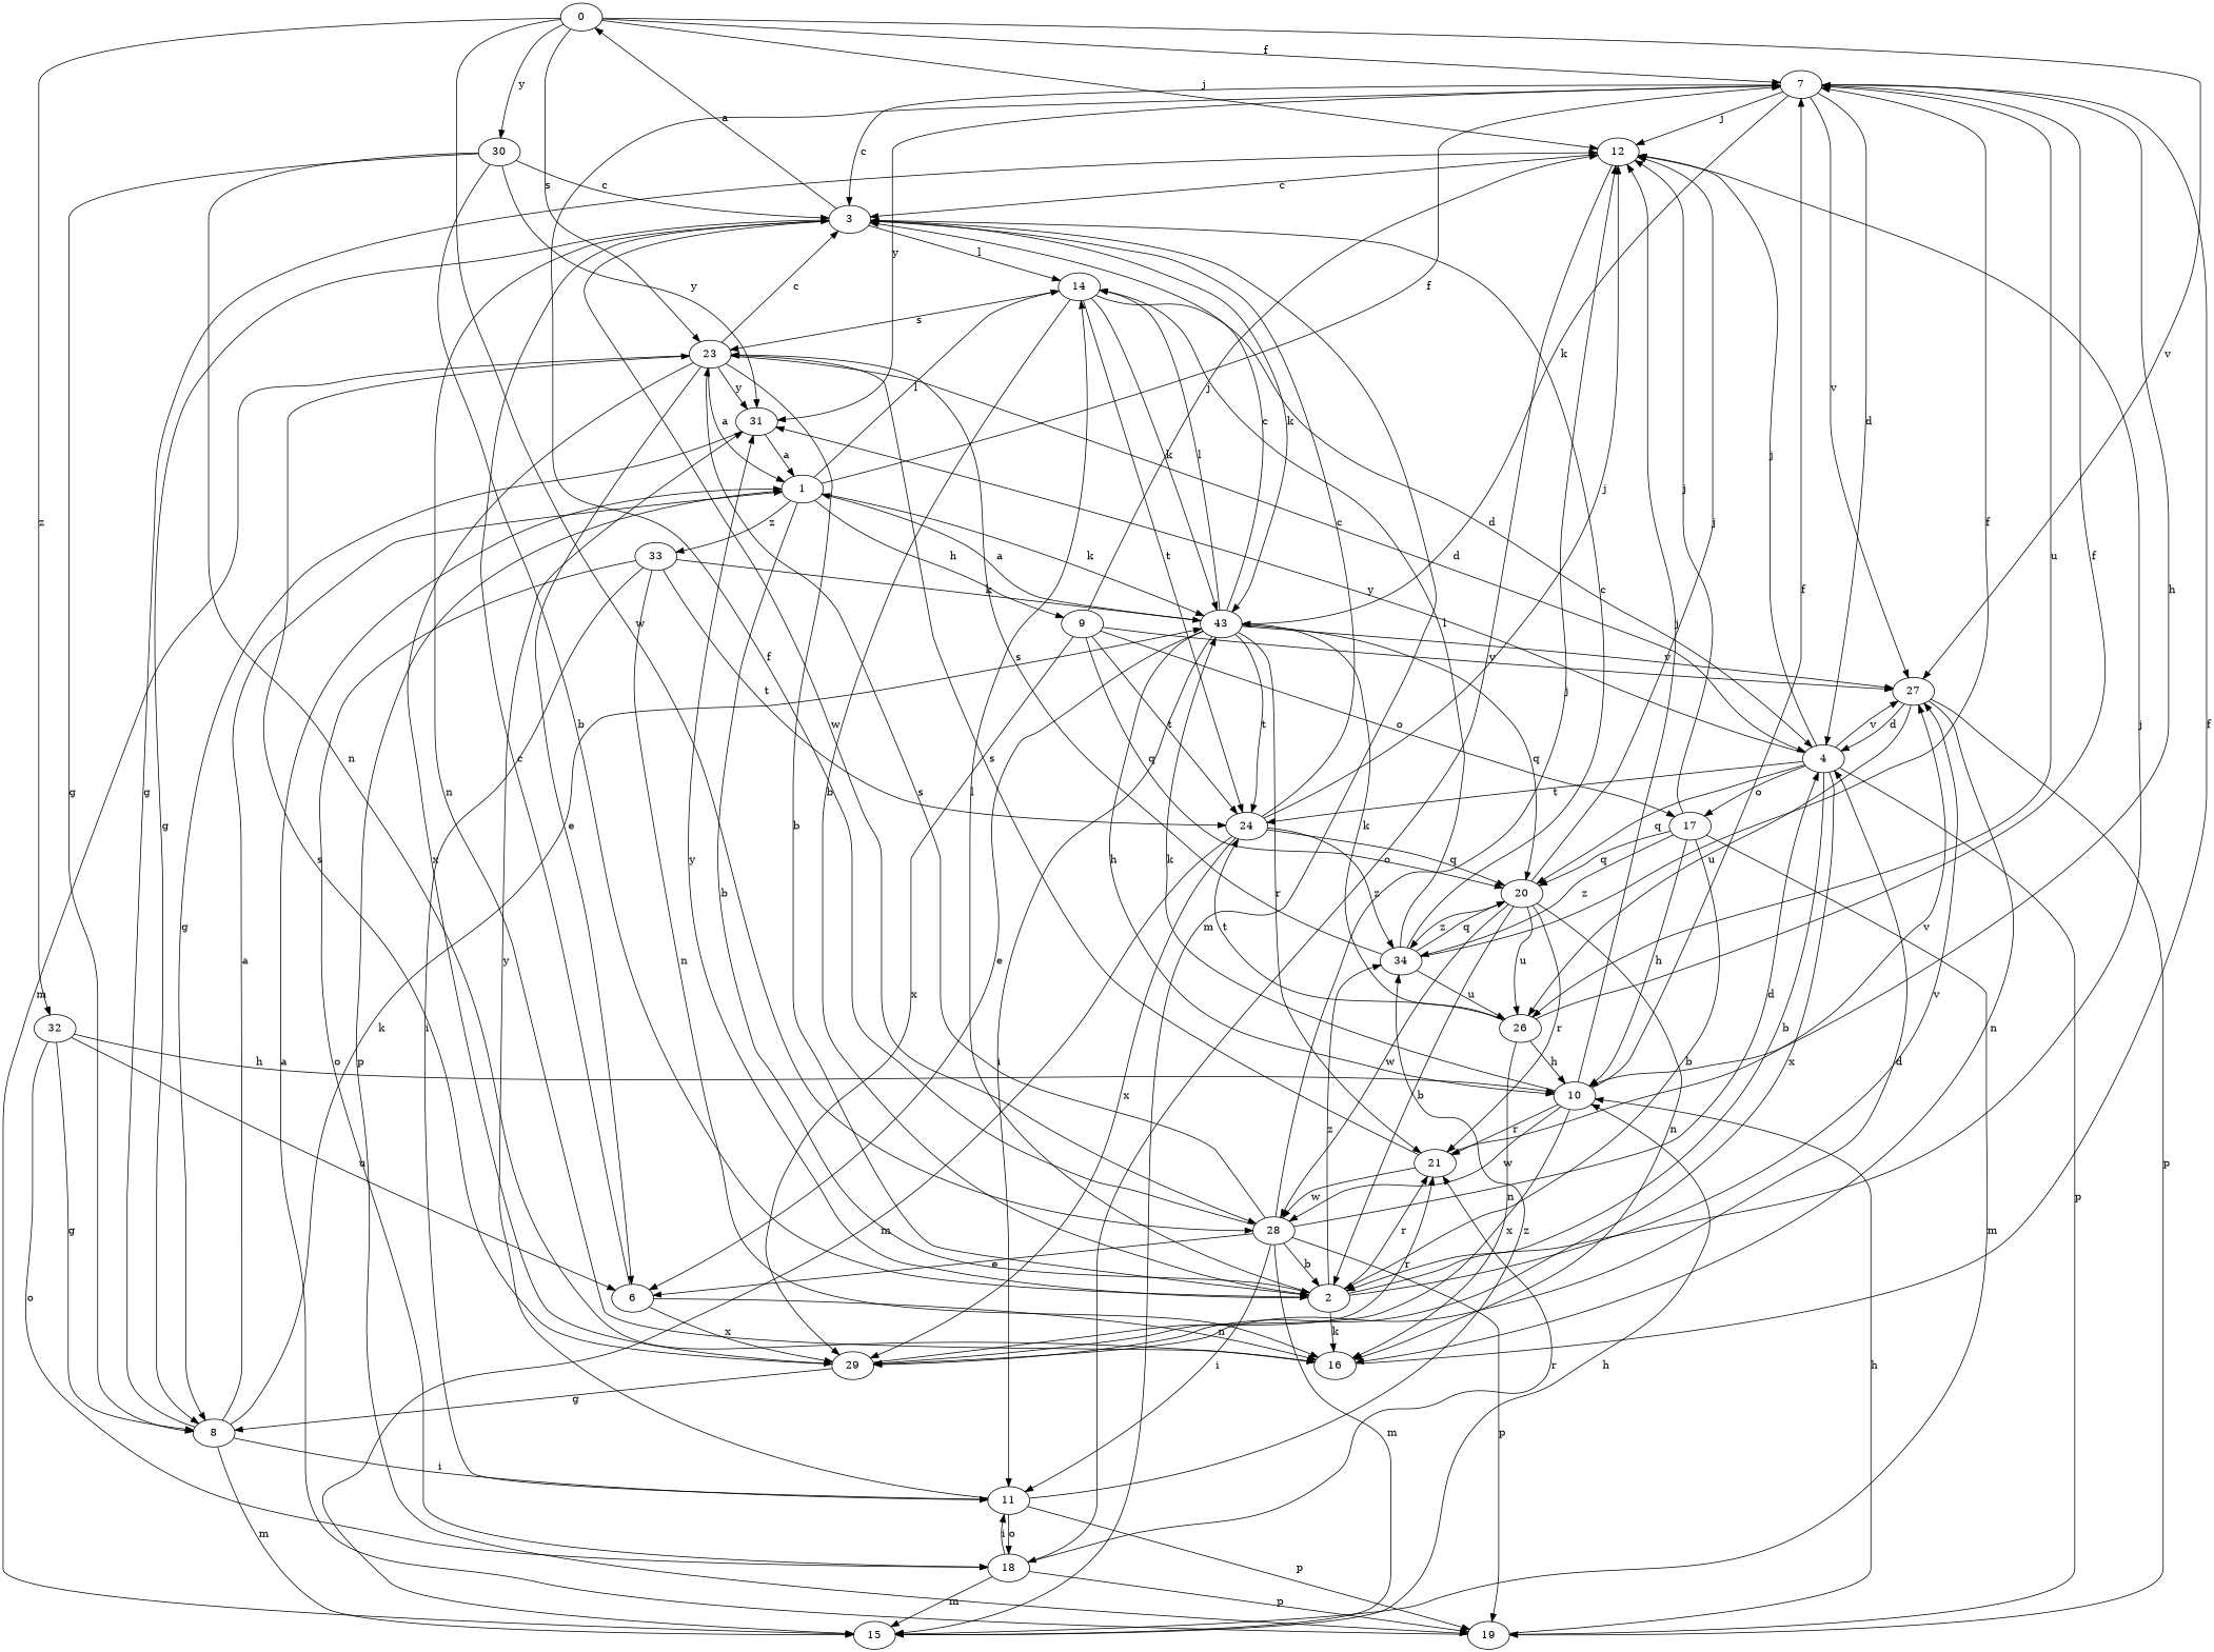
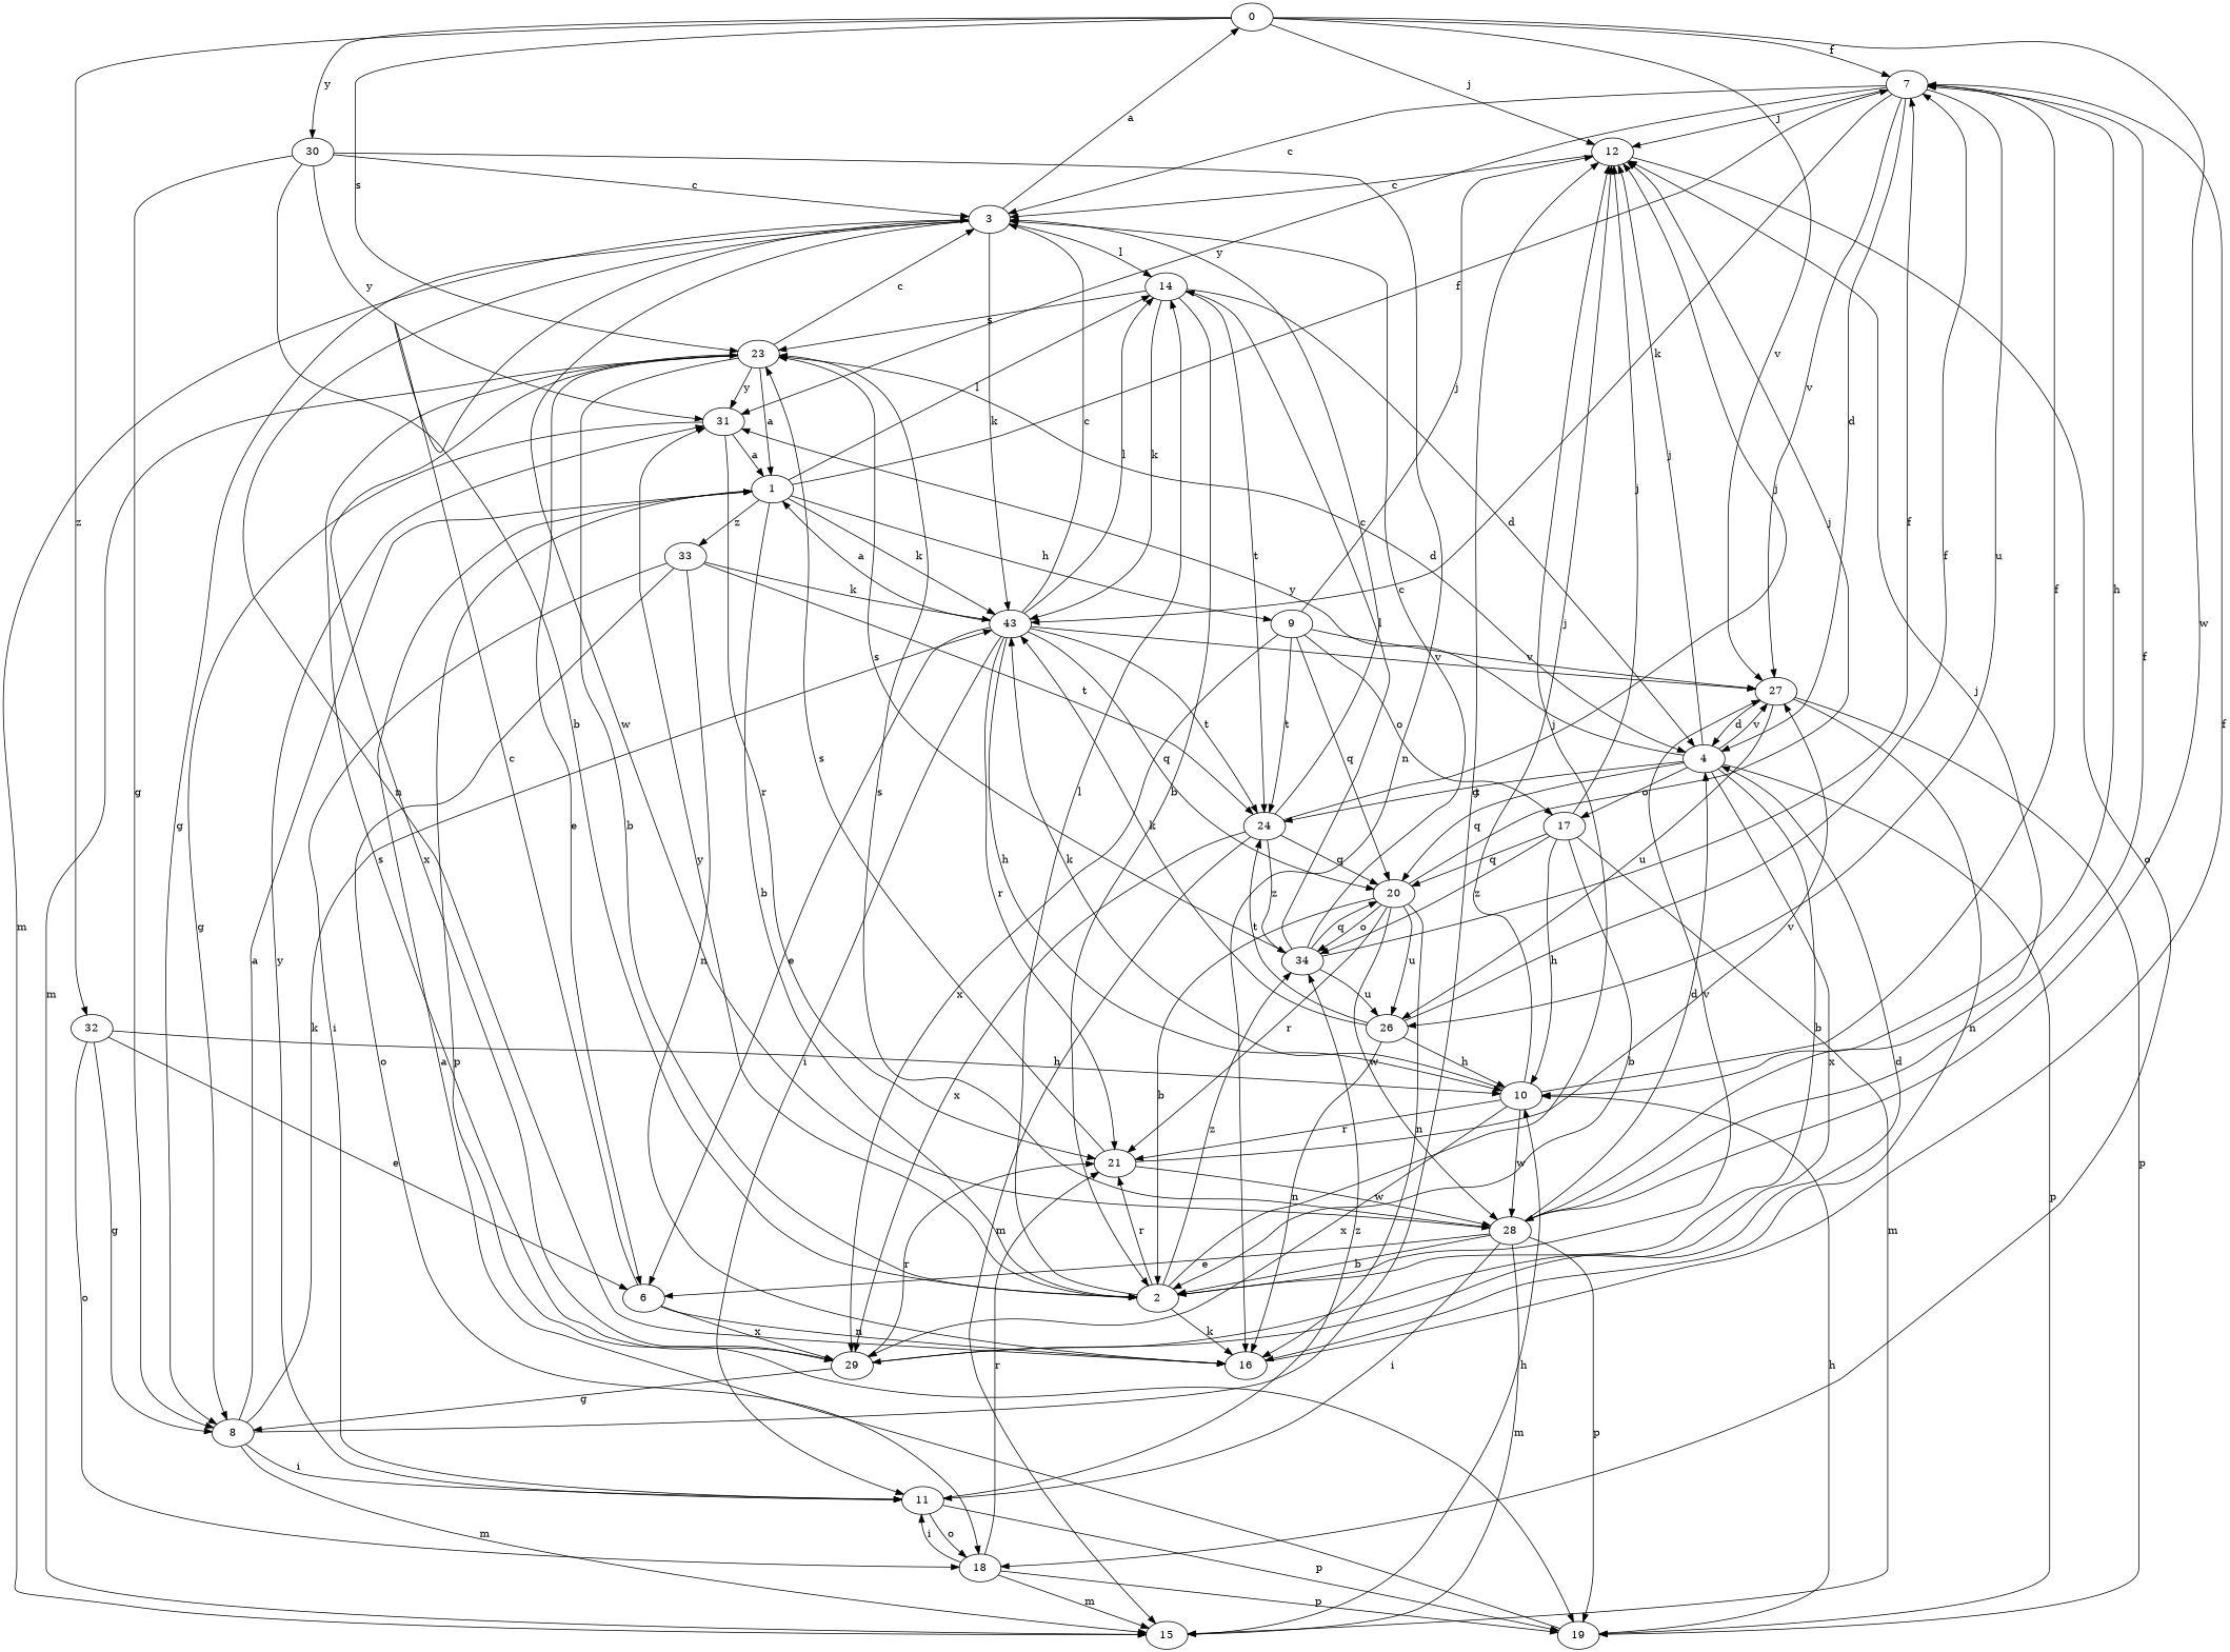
  strict digraph {
    0
    7
    12
    23
    27
    28
    30
    32
    n9 [label=43]
    31
    3
    4
    10
    26
    18
    1
    2
    15
    29
    6
    19
    16
    11
    8
    9
    14
    33
    21
    34
    17
    20
    24
    0 -> 7 [label=f]
    0 -> 12 [label=j]
    0 -> 23 [label=s]
    0 -> 27 [label=v]
    0 -> 28 [label=w]
    0 -> 30 [label=y]
    0 -> 32 [label=z]
    7 -> 12 [label=j]
    7 -> 27 [label=v]
    7 -> n9 [label=k]
    7 -> 31 [label=y]
    7 -> 3 [label=c]
    7 -> 4 [label=d]
    7 -> 10 [label=h]
    7 -> 26 [label=u]
    12 -> 3 [label=c]
    12 -> 18 [label=o]
    23 -> 31 [label=y]
    23 -> 3 [label=c]
    23 -> 4 [label=d]
    23 -> 1 [label=a]
    23 -> 2 [label=b]
    23 -> 15 [label=m]
    23 -> 29 [label=x]
    23 -> 6 [label=e]
    27 -> 4 [label=d]
    27 -> 26 [label=u]
    27 -> 19 [label=p]
    27 -> 16 [label=n]
    28 -> 7 [label=f]
    28 -> 12 [label=j]
    28 -> 23 [label=s]
    28 -> 4 [label=d]
    28 -> 2 [label=b]
    28 -> 15 [label=m]
    28 -> 6 [label=e]
    28 -> 19 [label=p]
    28 -> 11 [label=i]
    30 -> 31 [label=y]
    30 -> 3 [label=c]
    30 -> 2 [label=b]
    30 -> 16 [label=n]
    30 -> 8 [label=g]
    32 -> 10 [label=h]
    32 -> 18 [label=o]
-   32 -> 6 [label=u]
+   32 -> 6 [label=e]
    32 -> 8 [label=g]
    n9 -> 27 [label=v]
    n9 -> 3 [label=c]
    n9 -> 10 [label=h]
    n9 -> 1 [label=a]
    n9 -> 6 [label=e]
    n9 -> 11 [label=i]
    n9 -> 14 [label=l]
    n9 -> 21 [label=r]
    n9 -> 20 [label=q]
    n9 -> 24 [label=t]
    31 -> 1 [label=a]
    31 -> 8 [label=g]
+   31 -> 21 [label=r]
    3 -> 0 [label=a]
    3 -> 28 [label=w]
    3 -> n9 [label=k]
    3 -> 15 [label=m]
    3 -> 16 [label=n]
    3 -> 8 [label=g]
    3 -> 14 [label=l]
    4 -> 12 [label=j]
    4 -> 27 [label=v]
    4 -> 31 [label=y]
    4 -> 2 [label=b]
    4 -> 29 [label=x]
    4 -> 19 [label=p]
    4 -> 17 [label=o]
    4 -> 20 [label=q]
    4 -> 24 [label=t]
    10 -> 7 [label=f]
    10 -> 12 [label=j]
    10 -> 28 [label=w]
    10 -> n9 [label=k]
    10 -> 29 [label=x]
    10 -> 21 [label=r]
    26 -> 7 [label=f]
    26 -> n9 [label=k]
    26 -> 10 [label=h]
    26 -> 16 [label=n]
    26 -> 24 [label=t]
    18 -> 15 [label=m]
    18 -> 19 [label=p]
    18 -> 11 [label=i]
    18 -> 21 [label=r]
    1 -> 7 [label=f]
    1 -> n9 [label=k]
    1 -> 2 [label=b]
    1 -> 19 [label=p]
    1 -> 9 [label=h]
    1 -> 14 [label=l]
    1 -> 33 [label=z]
    2 -> 12 [label=j]
    2 -> 27 [label=v]
    2 -> 31 [label=y]
    2 -> 16 [label=k]
    2 -> 14 [label=l]
    2 -> 21 [label=r]
    2 -> 34 [label=z]
    15 -> 10 [label=h]
    29 -> 23 [label=s]
    29 -> 4 [label=d]
    29 -> 8 [label=g]
    29 -> 21 [label=r]
    6 -> 3 [label=c]
    6 -> 29 [label=x]
    6 -> 16 [label=n]
    19 -> 10 [label=h]
    19 -> 1 [label=a]
    16 -> 7 [label=f]
    11 -> 31 [label=y]
    11 -> 18 [label=o]
    11 -> 19 [label=p]
    11 -> 34 [label=z]
    8 -> 12 [label=g]
    8 -> n9 [label=k]
    8 -> 1 [label=a]
    8 -> 15 [label=m]
    8 -> 11 [label=i]
    9 -> 12 [label=j]
    9 -> 27 [label=v]
    9 -> 29 [label=x]
    9 -> 17 [label=o]
    9 -> 20 [label=q]
    9 -> 24 [label=t]
    14 -> 23 [label=s]
    14 -> n9 [label=k]
    14 -> 4 [label=d]
    14 -> 2 [label=b]
    14 -> 24 [label=t]
    33 -> n9 [label=k]
    33 -> 18 [label=o]
    33 -> 16 [label=n]
    33 -> 11 [label=i]
    33 -> 24 [label=t]
    21 -> 23 [label=s]
    21 -> 27 [label=v]
    21 -> 28 [label=w]
    34 -> 7 [label=f]
    34 -> 23 [label=s]
    34 -> 3 [label=c]
    34 -> 26 [label=u]
    34 -> 14 [label=l]
    34 -> 20 [label=q]
    17 -> 12 [label=j]
    17 -> 10 [label=h]
    17 -> 2 [label=b]
    17 -> 15 [label=m]
    17 -> 34 [label=z]
    17 -> 20 [label=q]
    20 -> 12 [label=j]
    20 -> 28 [label=w]
    20 -> 26 [label=u]
    20 -> 2 [label=b]
    20 -> 16 [label=n]
    20 -> 21 [label=r]
-   20 -> 34 [label=z]
+   20 -> 34 [label=o]
    24 -> 12 [label=j]
    24 -> 3 [label=c]
    24 -> 15 [label=m]
    24 -> 29 [label=x]
    24 -> 34 [label=z]
    24 -> 20 [label=q]
  }
